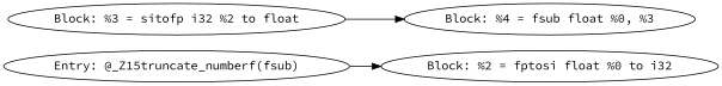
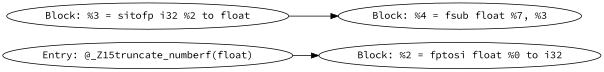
  digraph {
    fontname="Source Code Pro"
    rankdir=LR
    node [fontname="Source Code Pro"]
    edge [fontname="Source Code Pro"]
-   n1 [label="Entry: @_Z15truncate_numberf(fsub)"]
+   n1 [label="Entry: @_Z15truncate_numberf(float)"]
    n2 [label="Block: %2 = fptosi float %0 to i32"]
    n3 [label="Block: %3 = sitofp i32 %2 to float"]
-   n4 [label="Block: %4 = fsub float %0, %3"]
+   n4 [label="Block: %4 = fsub float %7, %3"]
    n1 -> n2
    n3 -> n4
  }
